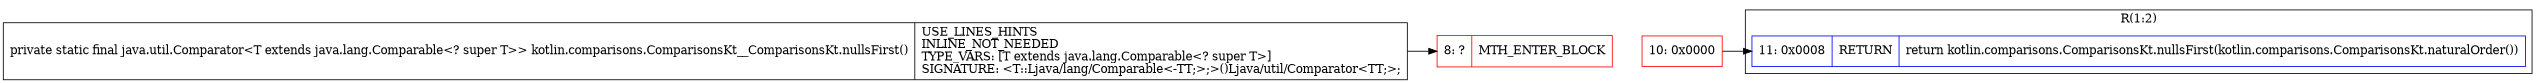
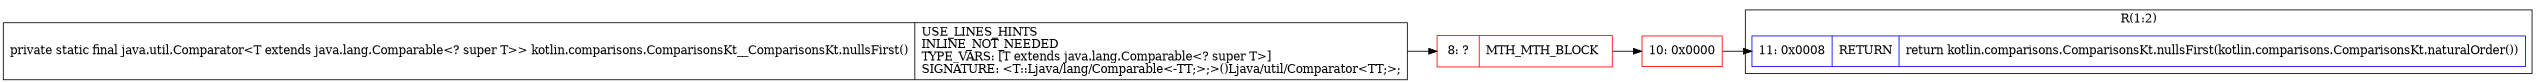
  digraph {
    rankdir=LR
    node [color=red shape=record]
    n1 [color=blue label="{11\:\ 0x0008|RETURN\l|return kotlin.comparisons.ComparisonsKt.nullsFirst(kotlin.comparisons.ComparisonsKt.naturalOrder())\l}"]
-   n2 [label="{8\:\ ?|MTH_ENTER_BLOCK\l}"]
+   n2 [label="{8\:\ ?|MTH_MTH_BLOCK\l}"]
    n3 [label="{10\:\ 0x0000}"]
    n4 [label="{private static final java.util.Comparator\<T extends java.lang.Comparable\<? super T\>\> kotlin.comparisons.ComparisonsKt__ComparisonsKt.nullsFirst()  | USE_LINES_HINTS\lINLINE_NOT_NEEDED\lTYPE_VARS: [T extends java.lang.Comparable\<? super T\>]\lSIGNATURE: \<T::Ljava\/lang\/Comparable\<\-TT;\>;\>()Ljava\/util\/Comparator\<TT;\>;\l}" color=""]
    subgraph cluster_1 {
      label="R(1:2)"
      n1
    }
+   n2 -> n3
    n3 -> n1
    n4 -> n2
  }
